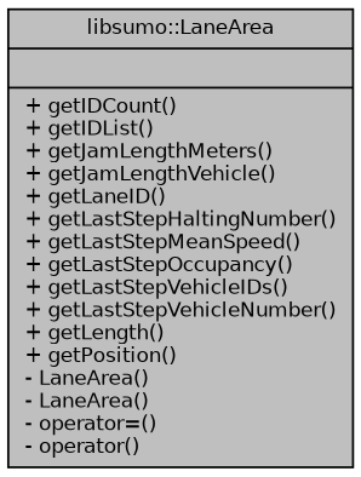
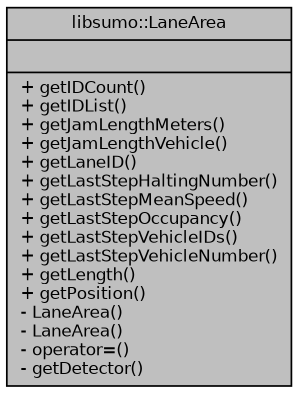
  digraph {
-   n1 [color=black fillcolor=grey75 fontcolor=black fontname=Helvetica fontsize=10 height=0.2 label="{libsumo::LaneArea\n||+ getIDCount()\l+ getIDList()\l+ getJamLengthMeters()\l+ getJamLengthVehicle()\l+ getLaneID()\l+ getLastStepHaltingNumber()\l+ getLastStepMeanSpeed()\l+ getLastStepOccupancy()\l+ getLastStepVehicleIDs()\l+ getLastStepVehicleNumber()\l+ getLength()\l+ getPosition()\l- LaneArea()\l- LaneArea()\l- operator=()\l- operator()\l}" shape=record style=filled width=0.4]
+   n1 [color=black fillcolor=grey75 fontcolor=black fontname=Helvetica fontsize=10 height=0.2 label="{libsumo::LaneArea\n||+ getIDCount()\l+ getIDList()\l+ getJamLengthMeters()\l+ getJamLengthVehicle()\l+ getLaneID()\l+ getLastStepHaltingNumber()\l+ getLastStepMeanSpeed()\l+ getLastStepOccupancy()\l+ getLastStepVehicleIDs()\l+ getLastStepVehicleNumber()\l+ getLength()\l+ getPosition()\l- LaneArea()\l- LaneArea()\l- operator=()\l- getDetector()\l}" shape=record style=filled width=0.4]
  }
